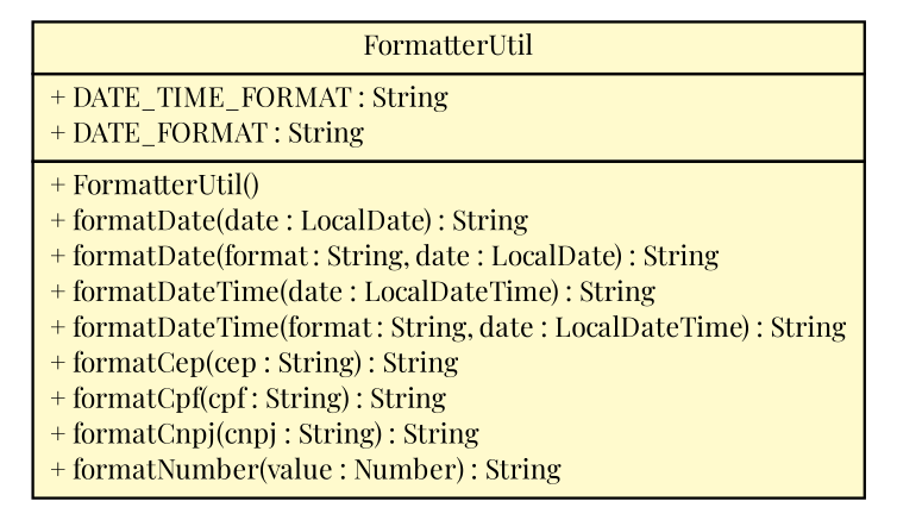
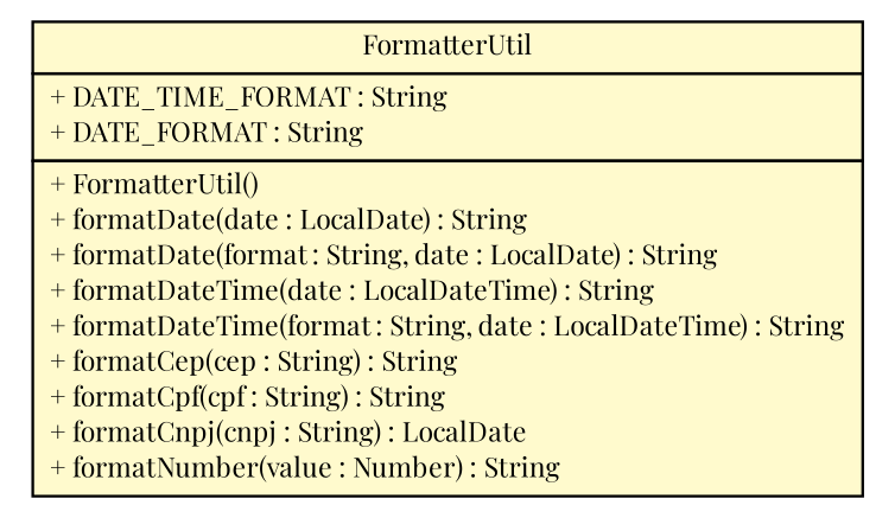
  digraph {
    nodesep=0.25
    ranksep=0.5
    fontname="Playfair Display"
-   n1 [fontcolor=black fontname="Playfair Display" fontsize=10.0 label=<<table title="br.gov.to.sefaz.util.formatter.FormatterUtil" border="0" cellborder="1" cellspacing="0" cellpadding="2" port="p" bgcolor="lemonChiffon" href="./FormatterUtil.html"> 		<tr><td><table border="0" cellspacing="0" cellpadding="1"> <tr><td align="center" balign="center"> FormatterUtil </td></tr> 		</table></td></tr> 		<tr><td><table border="0" cellspacing="0" cellpadding="1"> <tr><td align="left" balign="left"> + DATE_TIME_FORMAT : String </td></tr> <tr><td align="left" balign="left"> + DATE_FORMAT : String </td></tr> 		</table></td></tr> 		<tr><td><table border="0" cellspacing="0" cellpadding="1"> <tr><td align="left" balign="left"> + FormatterUtil() </td></tr> <tr><td align="left" balign="left"> + formatDate(date : LocalDate) : String </td></tr> <tr><td align="left" balign="left"> + formatDate(format : String, date : LocalDate) : String </td></tr> <tr><td align="left" balign="left"> + formatDateTime(date : LocalDateTime) : String </td></tr> <tr><td align="left" balign="left"> + formatDateTime(format : String, date : LocalDateTime) : String </td></tr> <tr><td align="left" balign="left"> + formatCep(cep : String) : String </td></tr> <tr><td align="left" balign="left"> + formatCpf(cpf : String) : String </td></tr> <tr><td align="left" balign="left"> + formatCnpj(cnpj : String) : String </td></tr> <tr><td align="left" balign="left"> + formatNumber(value : Number) : String </td></tr> 		</table></td></tr> 		</table>> shape=plaintext]
+   n1 [fontcolor=black fontname="Playfair Display" fontsize=10.0 label=<<table title="br.gov.to.sefaz.util.formatter.FormatterUtil" border="0" cellborder="1" cellspacing="0" cellpadding="2" port="p" bgcolor="lemonChiffon" href="./FormatterUtil.html"> 		<tr><td><table border="0" cellspacing="0" cellpadding="1"> <tr><td align="center" balign="center"> FormatterUtil </td></tr> 		</table></td></tr> 		<tr><td><table border="0" cellspacing="0" cellpadding="1"> <tr><td align="left" balign="left"> + DATE_TIME_FORMAT : String </td></tr> <tr><td align="left" balign="left"> + DATE_FORMAT : String </td></tr> 		</table></td></tr> 		<tr><td><table border="0" cellspacing="0" cellpadding="1"> <tr><td align="left" balign="left"> + FormatterUtil() </td></tr> <tr><td align="left" balign="left"> + formatDate(date : LocalDate) : String </td></tr> <tr><td align="left" balign="left"> + formatDate(format : String, date : LocalDate) : String </td></tr> <tr><td align="left" balign="left"> + formatDateTime(date : LocalDateTime) : String </td></tr> <tr><td align="left" balign="left"> + formatDateTime(format : String, date : LocalDateTime) : String </td></tr> <tr><td align="left" balign="left"> + formatCep(cep : String) : String </td></tr> <tr><td align="left" balign="left"> + formatCpf(cpf : String) : String </td></tr> <tr><td align="left" balign="left"> + formatCnpj(cnpj : String) : LocalDate </td></tr> <tr><td align="left" balign="left"> + formatNumber(value : Number) : String </td></tr> 		</table></td></tr> 		</table>> shape=plaintext]
  }
